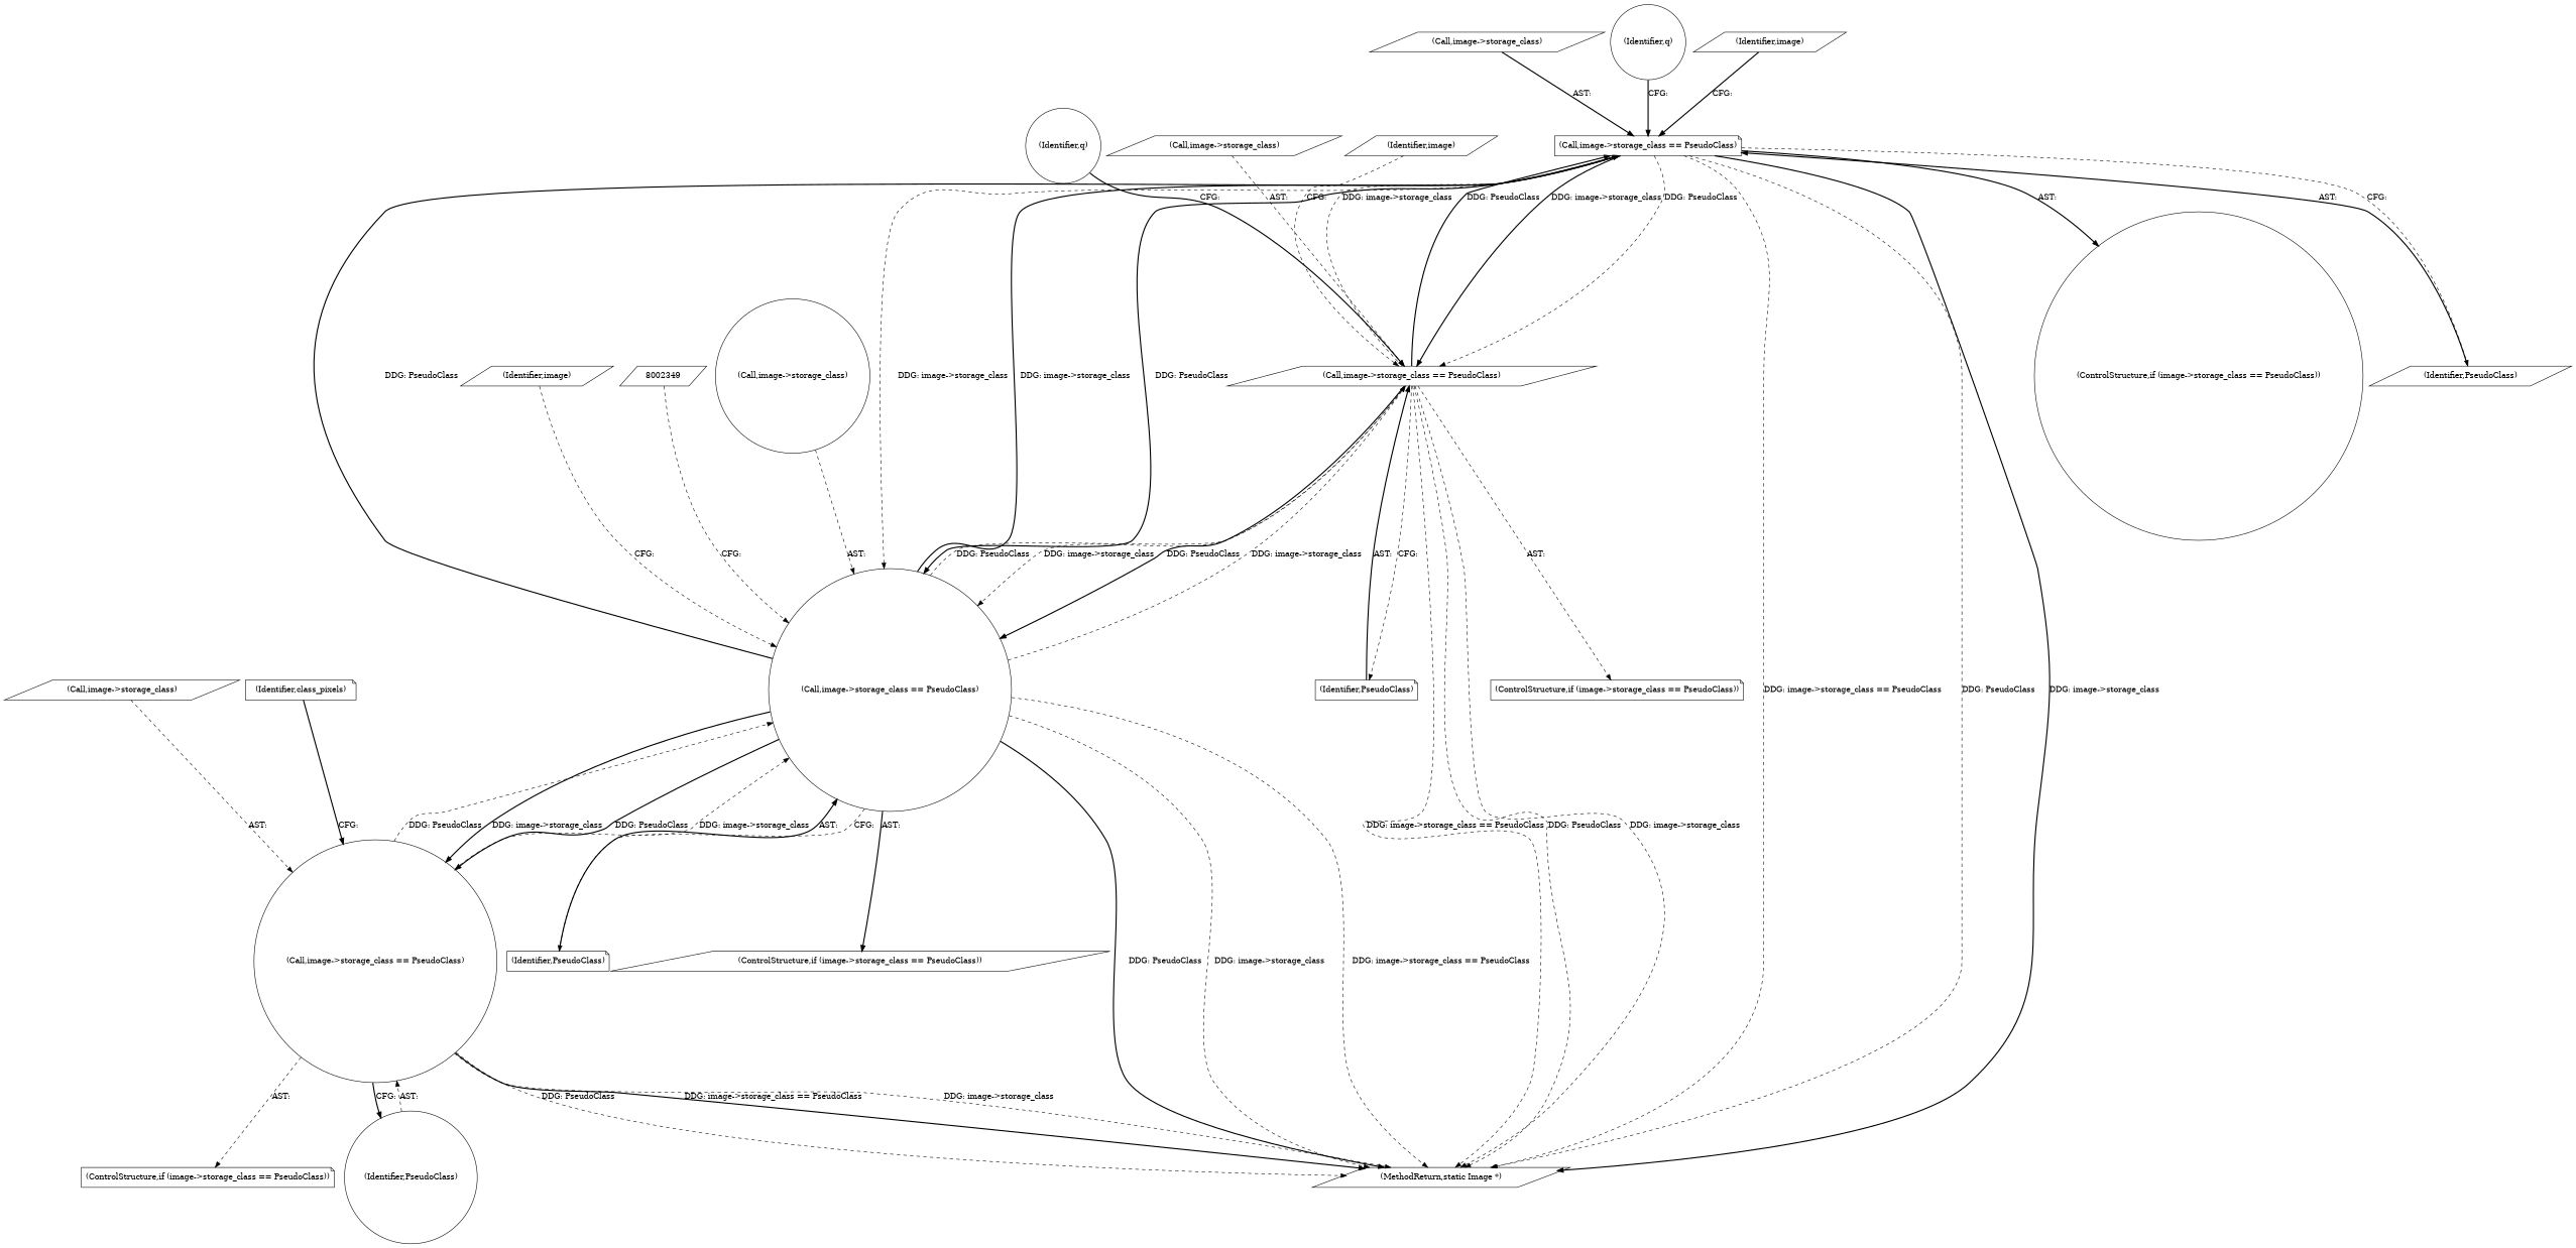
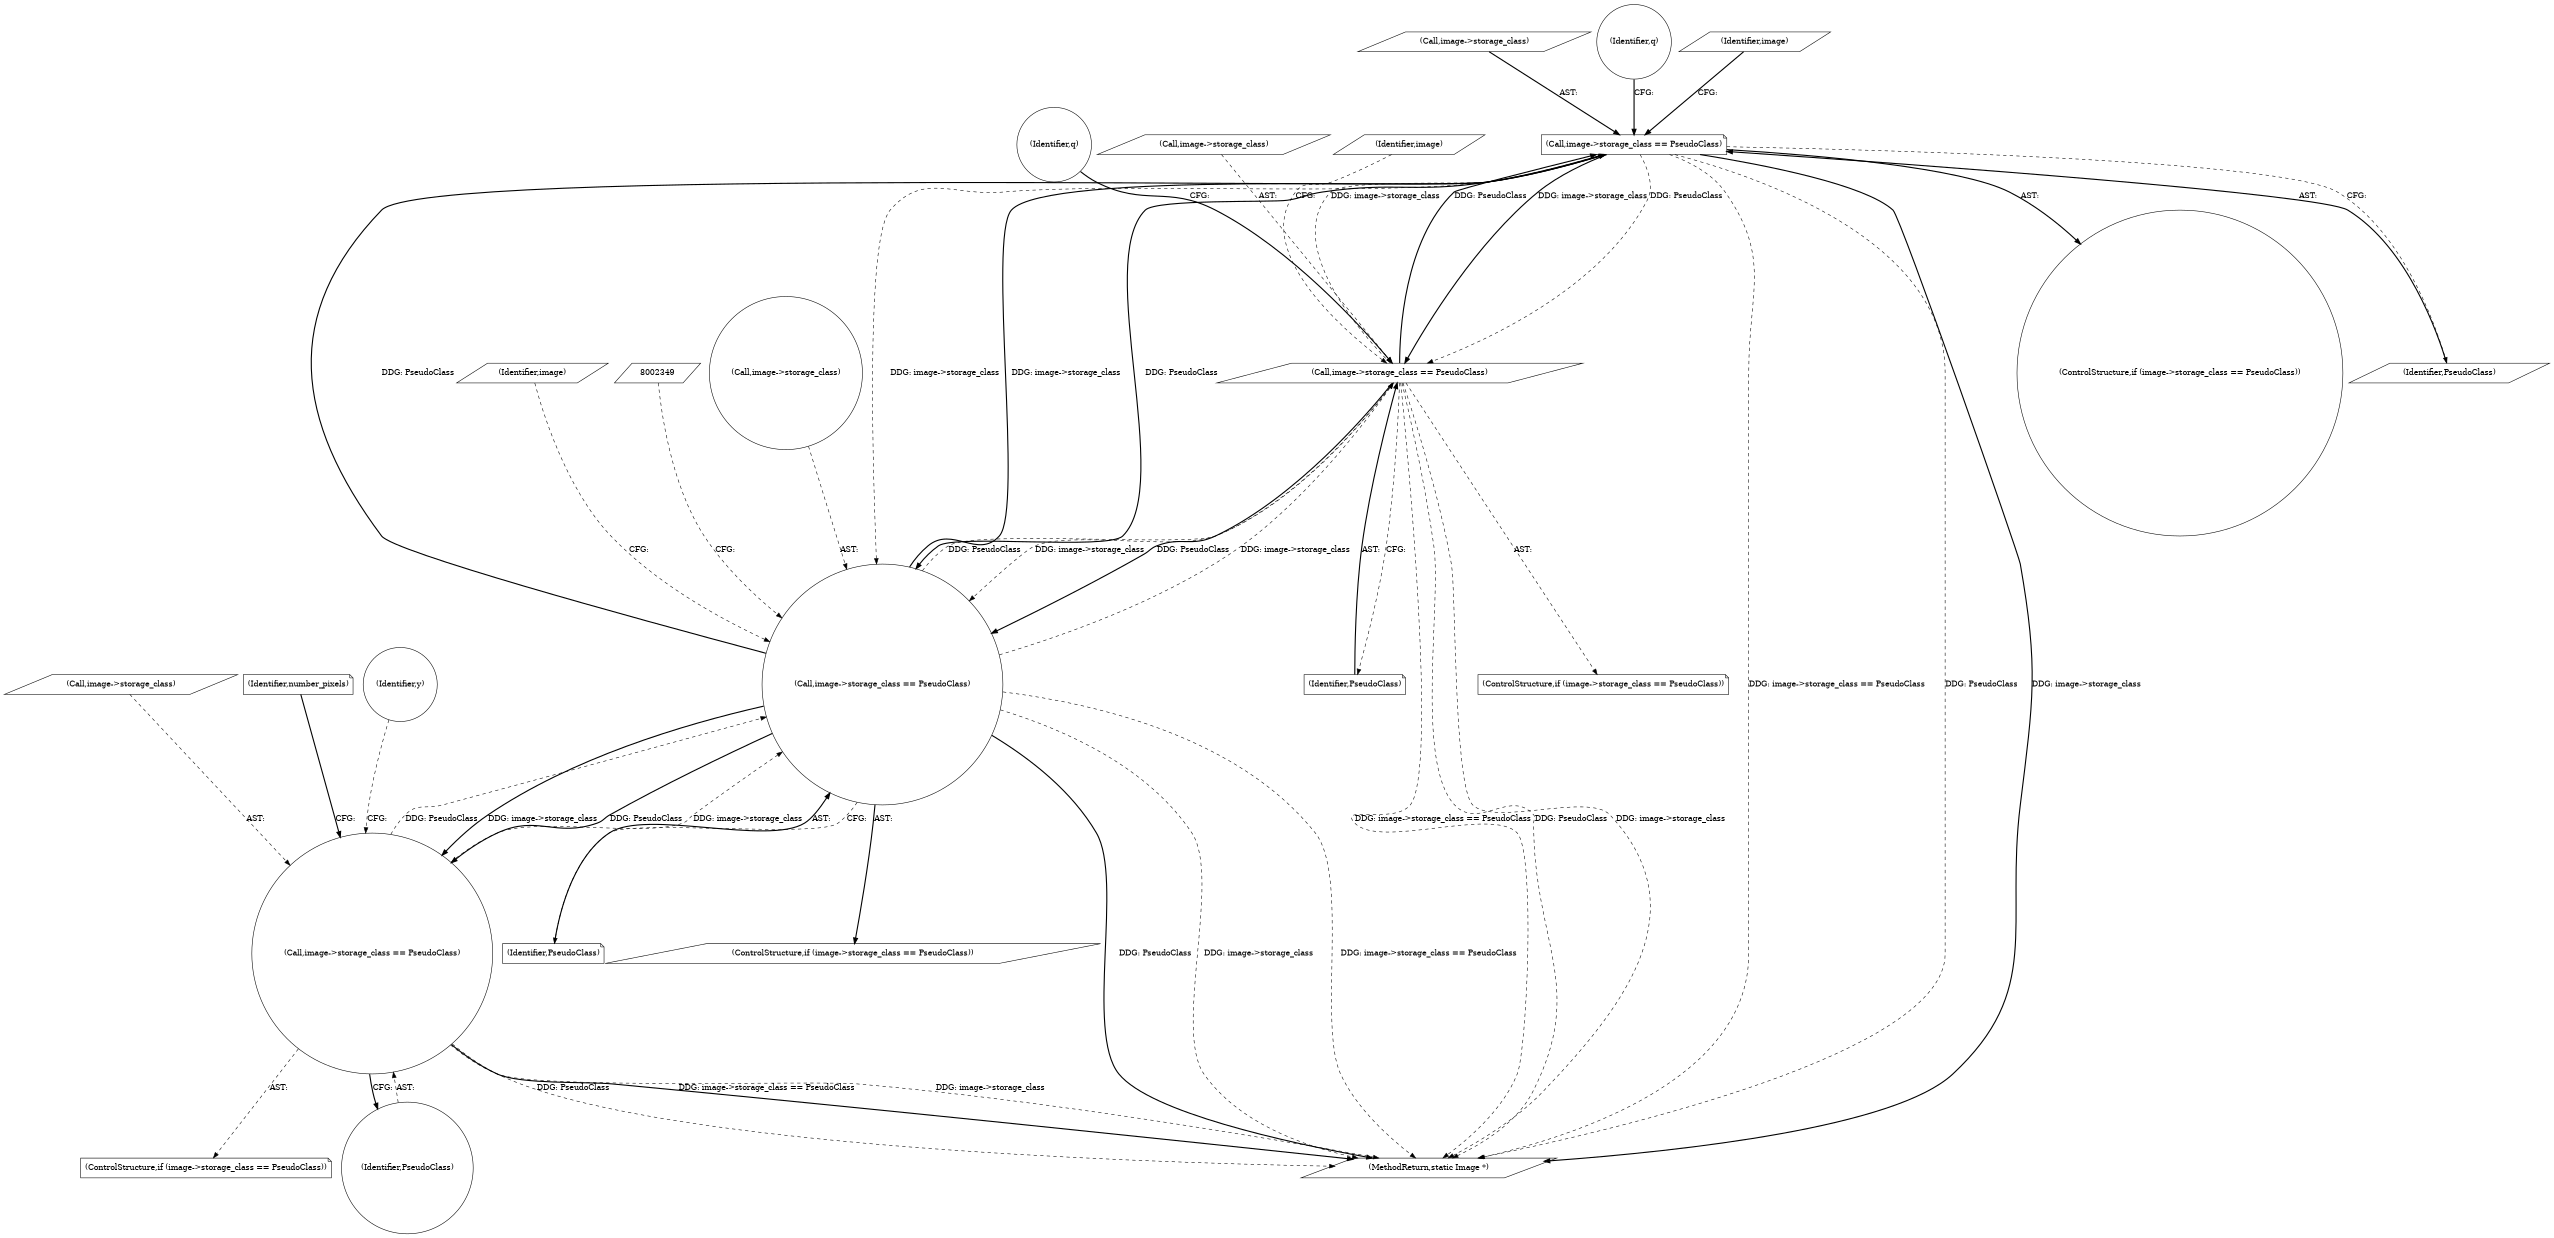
  digraph {
    node [shape=parallelogram]
    edge [style=dashed]
    n1 [label="(Call,image->storage_class == PseudoClass)" shape=note]
    n2 [label="(Call,image->storage_class == PseudoClass)"]
    n3 [label="(Call,image->storage_class == PseudoClass)" shape=circle]
    n4 [label="(MethodReturn,static Image *)"]
    n5 [label="(ControlStructure,if (image->storage_class == PseudoClass))" shape=circle]
    n6 [label="(Identifier,PseudoClass)"]
    n7 [label="(ControlStructure,if (image->storage_class == PseudoClass))" shape=note]
    n8 [label="(Identifier,PseudoClass)" shape=note]
    n9 [label="(Call,image->storage_class == PseudoClass)" shape=circle]
    n10 [label="(Identifier,PseudoClass)" shape=note]
    n11 [label="(ControlStructure,if (image->storage_class == PseudoClass))"]
    n12 [label="(Identifier,PseudoClass)" shape=circle]
    n13 [label="(ControlStructure,if (image->storage_class == PseudoClass))" shape=note]
    n14 [label="(Call,image->storage_class)"]
-   n15 [label="(Identifier,class_pixels)" shape=note]
+   n15 [label="(Identifier,number_pixels)" shape=note]
    n16 [label="(Identifier,q)" shape=circle]
    n17 [label="(Call,image->storage_class)"]
    n18 [label="(Identifier,image)"]
    n19 [label="(Identifier,image)"]
    n20 [label="(Call,image->storage_class)" shape=circle]
    n21 [label="(Identifier,q)" shape=circle]
    n22 [label="(Identifier,image)"]
+   n23 [label="(Identifier,y)" shape=circle]
    n24 [label="(Call,image->storage_class)"]
    n25 [label=8002349]
    n1 -> n2 [label="DDG: image->storage_class" style=bold]
    n1 -> n2 [label="DDG: PseudoClass"]
    n1 -> n3 [label="DDG: image->storage_class"]
    n1 -> n3 [label="DDG: PseudoClass" style=bold]
    n1 -> n4 [label="DDG: image->storage_class == PseudoClass"]
    n1 -> n4 [label="DDG: PseudoClass"]
    n1 -> n4 [label="DDG: image->storage_class" style=bold]
    n1 -> n5 [label="AST: " style=bold]
    n1 -> n6 [label="CFG: "]
    n2 -> n1 [label="DDG: image->storage_class"]
    n2 -> n1 [label="DDG: PseudoClass" style=bold]
    n2 -> n3 [label="DDG: image->storage_class"]
    n2 -> n3 [label="DDG: PseudoClass" style=bold]
    n2 -> n4 [label="DDG: PseudoClass"]
    n2 -> n4 [label="DDG: image->storage_class"]
    n2 -> n4 [label="DDG: image->storage_class == PseudoClass"]
    n2 -> n7 [label="AST: "]
    n2 -> n8 [label="CFG: "]
    n3 -> n1 [label="DDG: image->storage_class" style=bold]
    n3 -> n1 [label="DDG: PseudoClass" style=bold]
    n3 -> n2 [label="DDG: image->storage_class"]
    n3 -> n2 [label="DDG: PseudoClass"]
    n3 -> n4 [label="DDG: image->storage_class == PseudoClass"]
    n3 -> n4 [label="DDG: PseudoClass" style=bold]
    n3 -> n4 [label="DDG: image->storage_class"]
    n3 -> n9 [label="DDG: image->storage_class" style=bold]
    n3 -> n9 [label="DDG: PseudoClass" style=bold]
    n3 -> n10 [label="CFG: "]
    n3 -> n11 [label="AST: " style=bold]
    n6 -> n1 [label="AST: " style=bold]
    n8 -> n2 [label="AST: " style=bold]
    n9 -> n3 [label="DDG: image->storage_class"]
    n9 -> n3 [label="DDG: PseudoClass"]
    n9 -> n4 [label="DDG: PseudoClass"]
    n9 -> n4 [label="DDG: image->storage_class == PseudoClass" style=bold]
    n9 -> n4 [label="DDG: image->storage_class"]
    n9 -> n12 [label="CFG: " style=bold]
    n9 -> n13 [label="AST: "]
    n10 -> n3 [label="AST: " style=bold]
    n12 -> n9 [label="AST: "]
    n14 -> n1 [label="AST: " style=bold]
    n15 -> n9 [label="CFG: " style=bold]
    n16 -> n1 [label="CFG: " style=bold]
    n17 -> n2 [label="AST: "]
    n18 -> n3 [label="CFG: "]
    n19 -> n2 [label="CFG: "]
    n20 -> n3 [label="AST: "]
    n21 -> n2 [label="CFG: " style=bold]
    n22 -> n1 [label="CFG: " style=bold]
+   n23 -> n9 [label="CFG: "]
    n24 -> n9 [label="AST: "]
    n25 -> n3 [label="CFG: "]
  }
